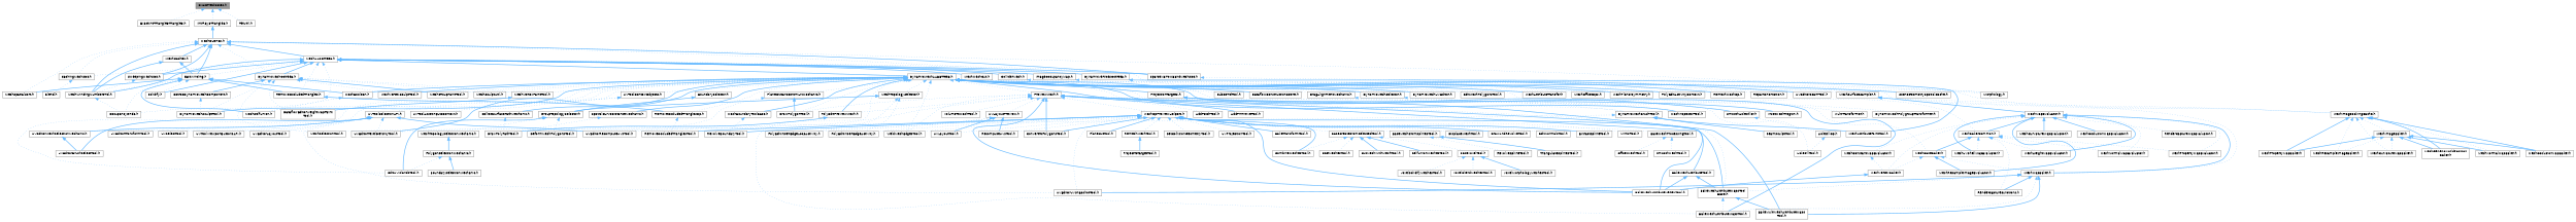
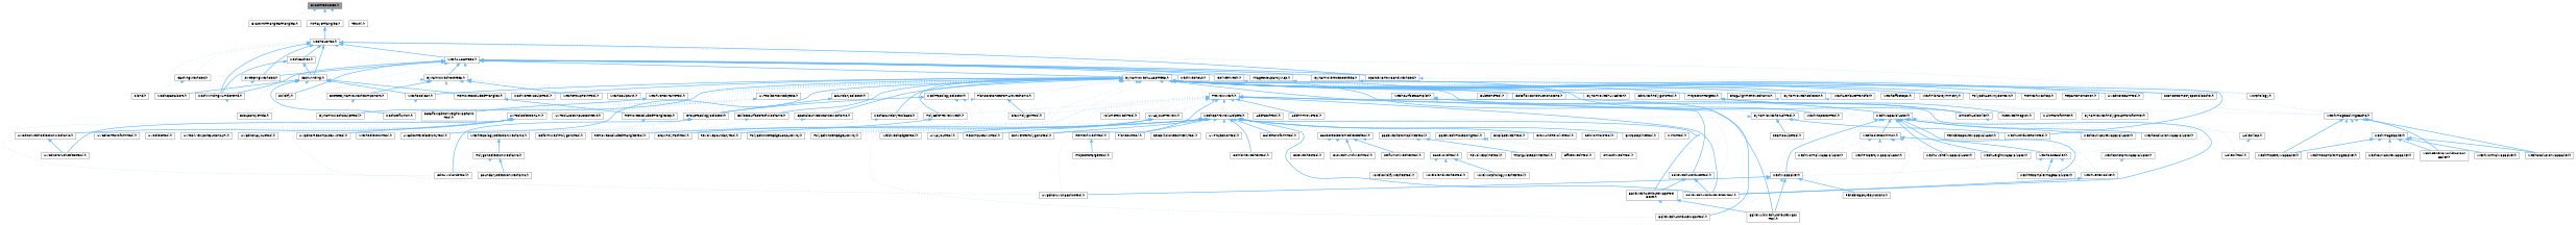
  digraph {
    fontname="DejaVu Sans"
    node [color=grey40 fillcolor=white fontname="DejaVu Sans" fontsize=10 shape=box style=filled]
    edge [color=steelblue1 dir=back fontname="DejaVu Sans" fontsize=10 labelfontname=Helvetica labelfontsize=10 style=dotted]
    n1 [color=gray40 fillcolor=grey60 fontcolor=black height=0.2 label="ExactPredicates.h" width=0.4]
    n2 [height=0.2 label="ExactIntrTriangle3Triangle3.h" width=0.4]
    n3 [height=0.2 label="IntrRay3Triangle3.h" width=0.4]
    n4 [height=0.2 label="TetUtil.h" width=0.4]
    n5 [height=0.2 label="MeshQueries.h" width=0.4]
    n6 [height=0.2 label="CachingMeshSDF.h" width=0.4]
    n7 [height=0.2 label="DynamicMeshOctree3.h" width=0.4]
    n8 [height=0.2 label="DynamicVerticesOctree3.h" width=0.4]
    n9 [height=0.2 label="FastWinding.h" width=0.4]
    n10 [height=0.2 label="MeshSpatialSort.h" width=0.4]
    n11 [height=0.2 label="MeshWindingNumberGrid.h" width=0.4]
    n12 [height=0.2 label="MeshAABBTree3.h" width=0.4]
    n13 [height=0.2 label="Morphology.h" width=0.4]
    n14 [height=0.2 label="SparseNarrowBandMeshSDF.h" width=0.4]
    n15 [height=0.2 label="SweepingMeshSDF.h" width=0.4]
    n16 [height=0.2 label="MeshCaches.h" width=0.4]
    n17 [height=0.2 label="Blend.h" width=0.4]
    n18 [height=0.2 label="DataflowEditorWeightMapPaint\lTool.h" width=0.4]
    n19 [height=0.2 label="DynamicMeshSculptTool.h" width=0.4]
    n20 [height=0.2 label="MeshGroupPaintTool.h" width=0.4]
    n21 [height=0.2 label="MeshSculptUtil.h" width=0.4]
    n22 [height=0.2 label="MeshSelectionTool.h" width=0.4]
    n23 [height=0.2 label="MeshVertexPaintTool.h" width=0.4]
    n24 [height=0.2 label="MeshVertexSculptTool.h" width=0.4]
    n25 [height=0.2 label="OctreeDynamicMeshComponent.h" width=0.4]
    n26 [height=0.2 label="MeshAttributePaintTool.h" width=0.4]
    n27 [height=0.2 label="MeshBoolean.h" width=0.4]
    n28 [height=0.2 label="MeshSelfUnion.h" width=0.4]
    n29 [height=0.2 label="OccupancyGrid3.h" width=0.4]
    n30 [height=0.2 label="RemoveOccludedTriangles.h" width=0.4]
    n31 [height=0.2 label="Solidify.h" width=0.4]
    n32 [height=0.2 label="ColliderMesh.h" width=0.4]
    n33 [height=0.2 label="DynamicMeshAABBTree3.h" width=0.4]
    n34 [height=0.2 label="ImageOccupancyMap.h" width=0.4]
    n35 [height=0.2 label="MeshMeshCut.h" width=0.4]
    n36 [height=0.2 label="RemoveOccludedTrianglesOp.h" width=0.4]
    n37 [height=0.2 label="RemoveOccludedTrianglesTool.h" width=0.4]
    n38 [height=0.2 label="SceneGeometrySpatialCache.h" width=0.4]
    n39 [height=0.2 label="BakeMeshAttributeMapsTool.h" width=0.4]
    n40 [height=0.2 label="BakeMeshAttributeVertexTool.h" width=0.4]
    n41 [height=0.2 label="CollectSurfacePathMechanic.h" width=0.4]
    n42 [height=0.2 label="CubeGridTool.h" width=0.4]
    n43 [height=0.2 label="DataflowConstructionScene.h" width=0.4]
    n44 [height=0.2 label="DeformMeshPolygonsTool.h" width=0.4]
    n45 [height=0.2 label="DragAlignmentMechanic.h" width=0.4]
    n46 [height=0.2 label="DrawPolygonTool.h" width=0.4]
    n47 [height=0.2 label="DynamicMeshBrushTool.h" width=0.4]
    n48 [height=0.2 label="DynamicMeshSelector.h" width=0.4]
    n49 [height=0.2 label="DynamicMeshUVEditor.h" width=0.4]
    n50 [height=0.2 label="EditMeshPolygonsTool.h" width=0.4]
    n51 [height=0.2 label="EditUVIslandsTool.h" width=0.4]
    n52 [height=0.2 label="HoleFillTool.h" width=0.4]
    n53 [height=0.2 label="MeshAttributeTransfer.h" width=0.4]
    n54 [height=0.2 label="MeshBakerCommon.h" width=0.4]
    n55 [height=0.2 label="MeshBaseBaker.h" width=0.4]
    n56 [height=0.2 label="MeshBoundaryToolBase.h" width=0.4]
    n57 [height=0.2 label="MeshImageBakingCache.h" width=0.4]
    n58 [height=0.2 label="MeshInspectorTool.h" width=0.4]
    n59 [height=0.2 label="MeshOffsetOps.h" width=0.4]
    n60 [height=0.2 label="MeshPlanarSymmetry.h" width=0.4]
    n61 [height=0.2 label="MeshSurfaceSampler.h" width=0.4]
    n62 [height=0.2 label="MeshTopologySelector.h" width=0.4]
    n63 [height=0.2 label="PlaneDistanceFromHitMechanic.h" width=0.4]
    n64 [height=0.2 label="PolyEditActivityContext.h" width=0.4]
    n65 [height=0.2 label="PolyEditPreviewMesh.h" width=0.4]
    n66 [height=0.2 label="PreviewMesh.h" width=0.4]
    n67 [height=0.2 label="WeldMeshEdgesTool.h" width=0.4]
    n68 [height=0.2 label="UVEditorTexelDensityTool.h" width=0.4]
    n69 [height=0.2 label="ProjectionTargets.h" width=0.4]
    n70 [height=0.2 label="SmoothHoleFiller.h" width=0.4]
    n71 [height=0.2 label="RemeshMeshOp.h" width=0.4]
    n72 [height=0.2 label="RepairOrientation.h" width=0.4]
    n73 [height=0.2 label="SpatialCurveDistanceMechanic.h" width=0.4]
    n74 [height=0.2 label="UVEditorMeshSelectionMechanic.h" width=0.4]
    n75 [height=0.2 label="UVEditorSeamTool.h" width=0.4]
    n76 [height=0.2 label="UVToolContextObjects.h" width=0.4]
    n77 [height=0.2 label="DrawPolyPathTool.h" width=0.4]
    n78 [height=0.2 label="MultiTransformer.h" width=0.4]
    n79 [height=0.2 label="SeamSculptTool.h" width=0.4]
    n80 [height=0.2 label="DynamicMeshPolygroupTransformer.h" width=0.4]
    n81 [height=0.2 label="RenderCaptureFunctions.h" width=0.4]
    n82 [height=0.2 label="MeshHeightMapEvaluator.h" width=0.4]
    n83 [height=0.2 label="MeshNormalMapEvaluator.h" width=0.4]
    n84 [height=0.2 label="MeshPropertyMapEvaluator.h" width=0.4]
    n85 [height=0.2 label="MeshUVShellMapEvaluator.h" width=0.4]
    n86 [height=0.2 label="MeshMapBaker.h" width=0.4]
    n87 [height=0.2 label="MeshResampleImageEvaluator.h" width=0.4]
    n88 [height=0.2 label="MeshVertexBaker.h" width=0.4]
    n89 [height=0.2 label="RevolveBoundaryTool.h" width=0.4]
    n90 [height=0.2 label="MeshCurvatureMapBaker.h" width=0.4]
    n91 [height=0.2 label="MeshGenericWorldPosition\lBaker.h" width=0.4]
    n92 [height=0.2 label="MeshImageBaker.h" width=0.4]
    n93 [height=0.2 label="MeshNormalMapBaker.h" width=0.4]
    n94 [height=0.2 label="MeshOcclusionMapBaker.h" width=0.4]
    n95 [height=0.2 label="MeshPropertyMapBaker.h" width=0.4]
    n96 [height=0.2 label="MeshResampleImageBaker.h" width=0.4]
    n97 [height=0.2 label="MeshMapEvaluator.h" width=0.4]
    n98 [height=0.2 label="GroupTopologySelector.h" width=0.4]
    n99 [height=0.2 label="PolyEditInsertEdgeActivity.h" width=0.4]
    n100 [height=0.2 label="PolyEditInsertEdgeLoopActivity.h" width=0.4]
    n101 [height=0.2 label="BakeMeshAttributeMapsTool\lBase.h" width=0.4]
    n102 [height=0.2 label="BakeMultiMeshAttributeMaps\lTool.h" width=0.4]
    n103 [height=0.2 label="AddPatchTool.h" width=0.4]
    n104 [height=0.2 label="AddPrimitiveTool.h" width=0.4]
    n105 [height=0.2 label="BakeMeshAttributeTool.h" width=0.4]
    n106 [height=0.2 label="ConvertToPolygonsTool.h" width=0.4]
    n107 [height=0.2 label="MeshOpPreviewHelpers.h" width=0.4]
    n108 [height=0.2 label="UVLayoutPreview.h" width=0.4]
    n109 [height=0.2 label="VolumeToMeshTool.h" width=0.4]
    n110 [height=0.2 label="InsetMeshRegion.h" width=0.4]
    n111 [height=0.2 label="HoleFillOp.h" width=0.4]
    n112 [height=0.2 label="UVEditorBrushSelectTool.h" width=0.4]
    n113 [height=0.2 label="UVToolAssetInputsContext.h" width=0.4]
    n114 [height=0.2 label="UVToolSelectionAPI.h" width=0.4]
    n115 [height=0.2 label="UVEditorUVSnapshotTool.h" width=0.4]
    n116 [height=0.2 label="MeshConstantMapEvaluator.h" width=0.4]
    n117 [height=0.2 label="MeshCurvatureMapEvaluator.h" width=0.4]
    n118 [height=0.2 label="MeshOcclusionMapEvaluator.h" width=0.4]
    n119 [height=0.2 label="RenderCaptureMapEvaluator.h" width=0.4]
    n120 [height=0.2 label="MeshTopologySelectionMechanic.h" width=0.4]
    n121 [height=0.2 label="BoundarySelector.h" width=0.4]
    n122 [height=0.2 label="PolygonSelectionMechanic.h" width=0.4]
    n123 [height=0.2 label="BoundarySelectionMechanic.h" width=0.4]
    n124 [height=0.2 label="BakeTransformTool.h" width=0.4]
    n125 [height=0.2 label="BaseCreateFromSelectedTool.h" width=0.4]
    n126 [height=0.2 label="CombineMeshesTool.h" width=0.4]
    n127 [height=0.2 label="BaseMeshFromSplinesTool.h" width=0.4]
    n128 [height=0.2 label="BaseMeshProcessingTool.h" width=0.4]
    n129 [height=0.2 label="DisplaceMeshTool.h" width=0.4]
    n130 [height=0.2 label="DrawAndRevolveTool.h" width=0.4]
    n131 [height=0.2 label="EditNormalsTool.h" width=0.4]
    n132 [height=0.2 label="ExtractSplineTool.h" width=0.4]
    n133 [height=0.2 label="MirrorTool.h" width=0.4]
    n134 [height=0.2 label="PlaneCutTool.h" width=0.4]
    n135 [height=0.2 label="RecomputeUVsTool.h" width=0.4]
    n136 [height=0.2 label="RemeshMeshTool.h" width=0.4]
    n137 [height=0.2 label="SetCollisionGeometryTool.h" width=0.4]
    n138 [height=0.2 label="UVLayoutTool.h" width=0.4]
    n139 [height=0.2 label="UVProjectionTool.h" width=0.4]
    n140 [height=0.2 label="UVEditorRecomputeUVsTool.h" width=0.4]
    n141 [height=0.2 label="BaseVoxelTool.h" width=0.4]
    n142 [height=0.2 label="CSGMeshesTool.h" width=0.4]
    n143 [height=0.2 label="CutMeshWithMeshTool.h" width=0.4]
    n144 [height=0.2 label="SelfUnionMeshesTool.h" width=0.4]
    n145 [height=0.2 label="RevolveSplineTool.h" width=0.4]
    n146 [height=0.2 label="TriangulateSplinesTool.h" width=0.4]
    n147 [height=0.2 label="OffsetMeshTool.h" width=0.4]
    n148 [height=0.2 label="SmoothMeshTool.h" width=0.4]
    n149 [height=0.2 label="ProjectToTargetTool.h" width=0.4]
    n150 [height=0.2 label="VoxelBlendMeshesTool.h" width=0.4]
    n151 [height=0.2 label="VoxelMorphologyMeshesTool.h" width=0.4]
    n152 [height=0.2 label="VoxelSolidifyMeshesTool.h" width=0.4]
    n153 [height=0.2 label="UVEditorLayoutTool.h" width=0.4]
    n154 [height=0.2 label="UVEditorTransformTool.h" width=0.4]
    n155 [height=0.2 label="UVSelectTool.h" width=0.4]
    n156 [height=0.2 label="UVToolViewportButtonsAPI.h" width=0.4]
    n1 -> n2
    n1 -> n3
    n1 -> n4
    n3 -> n5 [style=bold]
    n5 -> n6
    n5 -> n7
    n5 -> n8
    n5 -> n9 [style=bold]
    n5 -> n10
    n5 -> n11 [style=bold]
    n5 -> n12 [style=bold]
    n5 -> n13
    n5 -> n14 [style=bold]
    n5 -> n15 [style=bold]
    n5 -> n16 [style=bold]
    n6 -> n17
    n7 -> n18
    n7 -> n19
    n7 -> n20 [style=bold]
    n7 -> n21
    n7 -> n22
    n7 -> n23
    n7 -> n24
    n7 -> n25 [style=bold]
    n8 -> n26 [style=bold]
    n9 -> n10 [style=bold]
    n9 -> n11
    n9 -> n27 [style=bold]
    n9 -> n28 [style=bold]
    n9 -> n29
    n9 -> n30 [style=bold]
    n9 -> n31
    n11 -> n29
    n12 -> n6
    n12 -> n7 [style=bold]
    n12 -> n8 [style=bold]
    n12 -> n9
    n12 -> n11 [style=bold]
    n12 -> n13
    n12 -> n14 [style=bold]
    n12 -> n15 [style=bold]
    n12 -> n29
    n12 -> n30
    n12 -> n31 [style=bold]
    n12 -> n32 [style=bold]
    n12 -> n33 [style=bold]
    n12 -> n34 [style=bold]
    n12 -> n35 [style=bold]
    n14 -> n13
    n15 -> n11
    n16 -> n9 [style=bold]
    n16 -> n11 [style=bold]
    n23 -> n18 [style=bold]
    n25 -> n19
    n27 -> n28
    n30 -> n36 [style=bold]
    n32 -> n38
    n33 -> n18
    n33 -> n19 [style=bold]
    n33 -> n20
    n33 -> n21
    n33 -> n23
    n33 -> n24 [style=bold]
    n33 -> n27 [style=bold]
    n33 -> n28
    n33 -> n36
    n33 -> n38 [style=bold]
    n33 -> n39 [style=bold]
    n33 -> n40 [style=bold]
    n33 -> n41 [style=bold]
    n33 -> n42
    n33 -> n43 [style=bold]
    n33 -> n44
    n33 -> n45
    n33 -> n46
    n33 -> n47
    n33 -> n48 [style=bold]
    n33 -> n49 [style=bold]
    n33 -> n50
    n33 -> n51
    n33 -> n52
    n33 -> n53 [style=bold]
    n33 -> n54
    n33 -> n55
    n33 -> n56 [style=bold]
    n33 -> n57
    n33 -> n58 [style=bold]
    n33 -> n59
    n33 -> n60 [style=bold]
    n33 -> n61
    n33 -> n62
    n33 -> n63
    n33 -> n64 [style=bold]
    n33 -> n65 [style=bold]
    n33 -> n66
    n33 -> n67
    n33 -> n68 [style=bold]
    n33 -> n69 [style=bold]
+   n33 -> n70 [style=bold]
    n33 -> n71 [style=bold]
    n33 -> n72
    n33 -> n73 [style=bold]
    n33 -> n74
    n33 -> n75 [style=bold]
    n33 -> n76
    n34 -> n57
    n36 -> n37
    n41 -> n77
    n45 -> n78
    n47 -> n22
    n47 -> n26 [style=bold]
    n47 -> n79 [style=bold]
    n48 -> n80
    n54 -> n55 [style=bold]
    n54 -> n81
    n54 -> n82
    n54 -> n83
    n54 -> n84
    n54 -> n85
    n55 -> n86
    n55 -> n87 [style=bold]
    n55 -> n88
    n56 -> n89
    n57 -> n90
    n57 -> n91 [style=bold]
    n57 -> n92
    n57 -> n93
    n57 -> n94 [style=bold]
    n57 -> n95 [style=bold]
    n57 -> n96
    n61 -> n57
    n61 -> n86
    n61 -> n97 [style=bold]
    n62 -> n98 [style=bold]
    n62 -> n99
    n62 -> n100
    n63 -> n46 [style=bold]
    n63 -> n77
    n65 -> n77 [style=bold]
    n66 -> n39
    n66 -> n40 [style=bold]
    n66 -> n46
    n66 -> n47
    n66 -> n58
    n66 -> n65
    n66 -> n67
    n66 -> n101
    n66 -> n102 [style=bold]
    n66 -> n103
    n66 -> n104 [style=bold]
    n66 -> n105 [style=bold]
    n66 -> n106 [style=bold]
    n66 -> n107
    n66 -> n108
    n66 -> n109
    n69 -> n70 [style=bold]
    n69 -> n110 [style=bold]
    n70 -> n111
    n73 -> n77
    n74 -> n112 [style=bold]
    n76 -> n113
    n76 -> n114
    n86 -> n39
    n86 -> n81 [style=bold]
    n86 -> n101
    n86 -> n102 [style=bold]
    n86 -> n115 [style=bold]
    n88 -> n40 [style=bold]
    n92 -> n90
    n92 -> n91 [style=bold]
    n92 -> n93 [style=bold]
    n92 -> n94 [style=bold]
    n92 -> n95 [style=bold]
    n92 -> n96
    n97 -> n54 [style=bold]
    n97 -> n82 [style=bold]
    n97 -> n83
    n97 -> n84
    n97 -> n85 [style=bold]
    n97 -> n86 [style=bold]
    n97 -> n87 [style=bold]
    n97 -> n88
    n97 -> n116
    n97 -> n117 [style=bold]
    n97 -> n118 [style=bold]
    n97 -> n119
    n98 -> n44
    n98 -> n51 [style=bold]
    n98 -> n120
    n101 -> n39
    n101 -> n102 [style=bold]
    n105 -> n40 [style=bold]
    n105 -> n101 [style=bold]
    n107 -> n37 [style=bold]
    n107 -> n40 [style=bold]
    n107 -> n67
    n107 -> n89 [style=bold]
    n107 -> n99
    n107 -> n100
    n107 -> n101 [style=bold]
    n107 -> n106 [style=bold]
    n107 -> n115
    n107 -> n124 [style=bold]
    n107 -> n125
    n107 -> n126 [style=bold]
    n107 -> n127
    n107 -> n128
    n107 -> n129
    n107 -> n130 [style=bold]
    n107 -> n131
    n107 -> n132 [style=bold]
    n107 -> n133
    n107 -> n134 [style=bold]
    n107 -> n135
    n107 -> n136
    n107 -> n137
    n107 -> n138
    n107 -> n139
    n108 -> n68
    n108 -> n135 [style=bold]
    n108 -> n138 [style=bold]
    n108 -> n140
    n111 -> n52
    n114 -> n68
    n114 -> n74 [style=bold]
    n114 -> n112 [style=bold]
    n114 -> n115
    n114 -> n140 [style=bold]
    n114 -> n153
    n114 -> n154
    n114 -> n155
    n114 -> n156
    n116 -> n88
    n120 -> n122 [style=bold]
    n121 -> n98 [style=bold]
    n122 -> n51
    n122 -> n123 [style=bold]
    n125 -> n126
    n125 -> n141
    n125 -> n142
    n125 -> n143 [style=bold]
    n125 -> n144 [style=bold]
    n127 -> n145
    n127 -> n146 [style=bold]
    n128 -> n147
    n128 -> n148
    n136 -> n149 [style=bold]
    n141 -> n150
    n141 -> n151 [style=bold]
    n141 -> n152
  }
